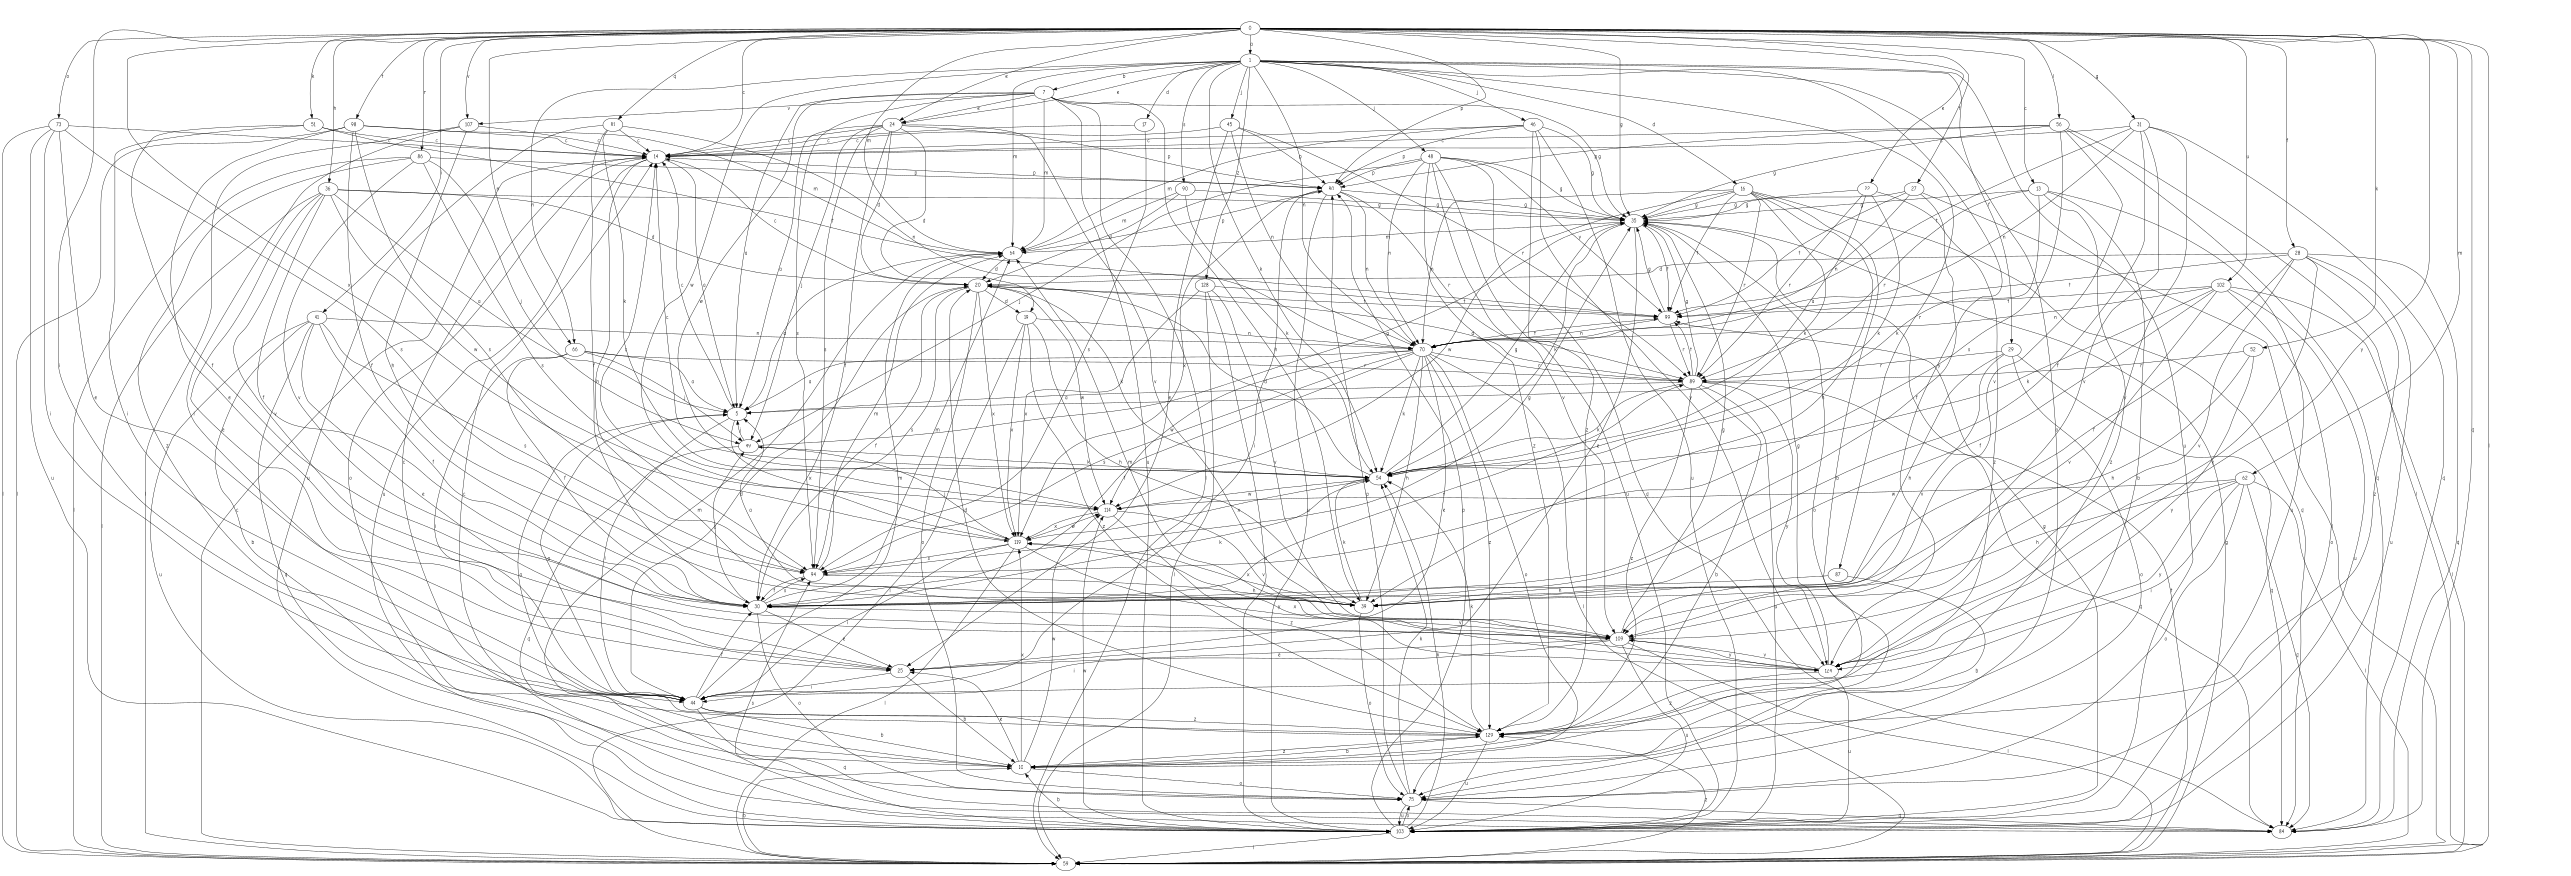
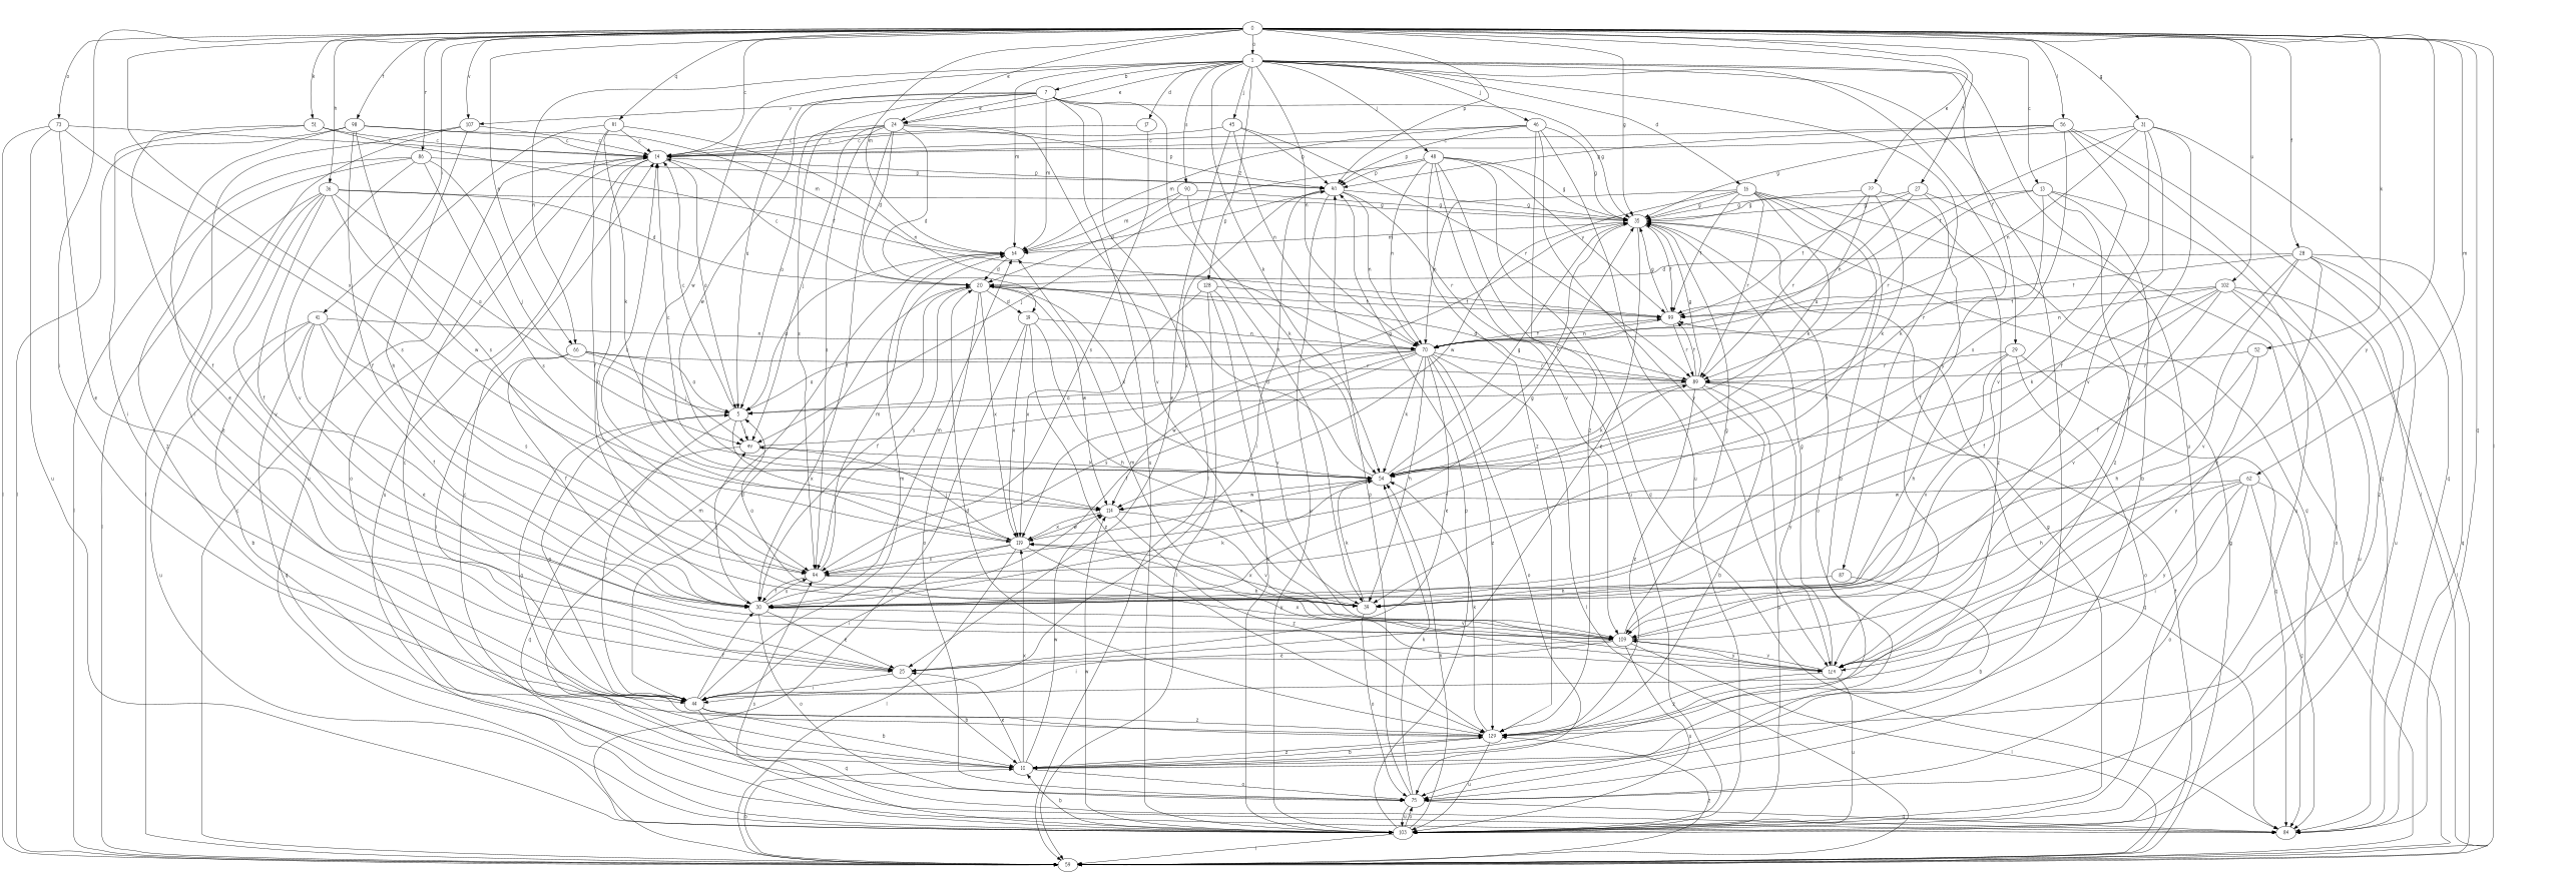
  strict digraph {
    fontname="Comic Neue"
    node [fontname="Comic Neue"]
    edge [fontname="Comic Neue"]
    0
    1
    13
    14
    22
    24
    27
    28
    31
    35
    36
    41
    44
    51
    52
    56
    59
    62
    64
    66
    73
    80
    81
    84
    86
    98
    102
    107
    119
    124
    7
    16
    17
    29
    45
    46
    48
    54
    70
    75
    87
    90
    103
    114
    128
    10
    129
    89
    5
    39
    49
    94
    19
    20
    30
    109
    99
    25
    0 -> 1 [label=a]
    0 -> 13 [label=c]
    0 -> 14 [label=c]
    0 -> 22 [label=e]
    0 -> 24 [label=e]
    0 -> 27 [label=f]
    0 -> 28 [label=f]
    0 -> 31 [label=g]
    0 -> 35 [label=g]
    0 -> 36 [label=h]
    0 -> 41 [label=i]
    0 -> 44 [label=i]
    0 -> 51 [label=k]
    0 -> 52 [label=k]
    0 -> 56 [label=l]
    0 -> 59 [label=l]
    0 -> 62 [label=m]
    0 -> 64 [label=m]
    0 -> 66 [label=n]
    0 -> 73 [label=o]
    0 -> 80 [label=p]
    0 -> 81 [label=q]
    0 -> 84 [label=q]
    0 -> 86 [label=r]
    0 -> 98 [label=t]
    0 -> 102 [label=u]
    0 -> 107 [label=v]
    0 -> 119 [label=x]
    0 -> 124 [label=y]
    1 -> 24 [label=e]
    1 -> 64 [label=m]
    1 -> 66 [label=n]
    1 -> 124 [label=y]
    1 -> 7 [label=b]
    1 -> 16 [label=d]
    1 -> 17 [label=d]
    1 -> 29 [label=f]
    1 -> 45 [label=j]
    1 -> 46 [label=j]
    1 -> 48 [label=j]
    1 -> 54 [label=k]
    1 -> 70 [label=n]
    1 -> 75 [label=o]
    1 -> 87 [label=r]
    1 -> 90 [label=s]
    1 -> 103 [label=u]
    1 -> 114 [label=w]
    1 -> 128 [label=z]
    13 -> 35 [label=g]
    13 -> 54 [label=k]
    13 -> 103 [label=u]
    13 -> 10 [label=b]
    13 -> 129 [label=z]
    13 -> 89 [label=r]
    14 -> 80 [label=p]
    14 -> 75 [label=o]
    14 -> 103 [label=u]
    14 -> 5 [label=a]
    14 -> 39 [label=h]
    22 -> 35 [label=g]
    22 -> 54 [label=k]
    22 -> 129 [label=z]
    22 -> 89 [label=r]
    22 -> 5 [label=a]
    24 -> 14 [label=c]
    24 -> 80 [label=p]
    24 -> 5 [label=a]
    24 -> 49 [label=j]
    24 -> 94 [label=s]
    24 -> 19 [label=d]
    24 -> 20 [label=d]
    24 -> 30 [label=f]
    24 -> 109 [label=v]
    27 -> 35 [label=g]
    27 -> 59 [label=l]
    27 -> 70 [label=n]
    27 -> 30 [label=f]
    27 -> 99 [label=t]
    28 -> 84 [label=q]
    28 -> 124 [label=y]
    28 -> 103 [label=u]
    28 -> 129 [label=z]
    28 -> 20 [label=d]
    28 -> 30 [label=f]
    28 -> 109 [label=v]
    28 -> 99 [label=t]
    31 -> 14 [label=c]
    31 -> 84 [label=q]
    31 -> 124 [label=y]
    31 -> 70 [label=n]
    31 -> 30 [label=f]
    31 -> 109 [label=v]
    31 -> 99 [label=t]
    35 -> 64 [label=m]
    35 -> 54 [label=k]
    35 -> 75 [label=o]
    35 -> 99 [label=t]
    35 -> 25 [label=e]
    36 -> 35 [label=g]
    36 -> 59 [label=l]
    36 -> 114 [label=w]
    36 -> 5 [label=a]
    36 -> 20 [label=d]
    36 -> 30 [label=f]
    36 -> 109 [label=v]
    36 -> 25 [label=e]
    41 -> 84 [label=q]
    41 -> 70 [label=n]
    41 -> 103 [label=u]
    41 -> 10 [label=b]
    41 -> 94 [label=s]
    41 -> 30 [label=f]
    41 -> 25 [label=e]
    44 -> 64 [label=m]
    44 -> 84 [label=q]
    44 -> 10 [label=b]
    44 -> 129 [label=z]
    44 -> 5 [label=a]
    44 -> 20 [label=d]
    44 -> 30 [label=f]
    51 -> 14 [label=c]
    51 -> 44 [label=i]
    51 -> 30 [label=f]
    51 -> 99 [label=t]
    52 -> 124 [label=y]
    52 -> 89 [label=r]
    52 -> 39 [label=h]
    56 -> 14 [label=c]
    56 -> 35 [label=g]
    56 -> 59 [label=l]
    56 -> 80 [label=p]
    56 -> 84 [label=q]
    56 -> 94 [label=s]
    56 -> 109 [label=v]
    59 -> 14 [label=c]
    59 -> 35 [label=g]
    59 -> 10 [label=b]
    59 -> 129 [label=z]
    59 -> 99 [label=t]
    62 -> 44 [label=i]
    62 -> 59 [label=l]
    62 -> 84 [label=q]
    62 -> 124 [label=y]
    62 -> 75 [label=o]
    62 -> 114 [label=w]
    62 -> 39 [label=h]
    64 -> 80 [label=p]
    64 -> 5 [label=a]
    64 -> 20 [label=d]
    66 -> 44 [label=i]
    66 -> 89 [label=r]
    66 -> 5 [label=a]
    66 -> 49 [label=j]
    66 -> 30 [label=f]
    73 -> 14 [label=c]
-   73 -> 44 [label=i]
    73 -> 59 [label=l]
    73 -> 103 [label=u]
    73 -> 94 [label=s]
    73 -> 25 [label=e]
    80 -> 35 [label=g]
    80 -> 44 [label=i]
    80 -> 119 [label=x]
    80 -> 70 [label=n]
    80 -> 103 [label=u]
    80 -> 89 [label=r]
    81 -> 14 [label=c]
    81 -> 54 [label=k]
    81 -> 70 [label=n]
    81 -> 103 [label=u]
    81 -> 30 [label=f]
    86 -> 59 [label=l]
    86 -> 80 [label=p]
    86 -> 129 [label=z]
    86 -> 49 [label=j]
    86 -> 94 [label=s]
    86 -> 109 [label=v]
    98 -> 14 [label=c]
    98 -> 59 [label=l]
    98 -> 64 [label=m]
    98 -> 94 [label=s]
    98 -> 30 [label=f]
    98 -> 25 [label=e]
    102 -> 59 [label=l]
    102 -> 54 [label=k]
    102 -> 70 [label=n]
    102 -> 75 [label=o]
    102 -> 103 [label=u]
    102 -> 30 [label=f]
    102 -> 109 [label=v]
    102 -> 99 [label=t]
    107 -> 14 [label=c]
    107 -> 44 [label=i]
    107 -> 59 [label=l]
    107 -> 39 [label=h]
    119 -> 14 [label=c]
    119 -> 44 [label=i]
    119 -> 59 [label=l]
    119 -> 124 [label=y]
    119 -> 114 [label=w]
    119 -> 49 [label=j]
    119 -> 94 [label=s]
    124 -> 35 [label=g]
    124 -> 64 [label=m]
    124 -> 119 [label=x]
    124 -> 103 [label=u]
    124 -> 129 [label=z]
    124 -> 109 [label=v]
    7 -> 24 [label=e]
    7 -> 35 [label=g]
    7 -> 59 [label=l]
    7 -> 64 [label=m]
    7 -> 107 [label=v]
    7 -> 103 [label=u]
    7 -> 114 [label=w]
    7 -> 5 [label=a]
    7 -> 39 [label=h]
    7 -> 94 [label=s]
    16 -> 35 [label=g]
    16 -> 84 [label=q]
    16 -> 54 [label=k]
    16 -> 70 [label=n]
    16 -> 114 [label=w]
    16 -> 10 [label=b]
    16 -> 89 [label=r]
    16 -> 39 [label=h]
    16 -> 99 [label=t]
    17 -> 14 [label=c]
    17 -> 94 [label=s]
    29 -> 84 [label=q]
    29 -> 75 [label=o]
    29 -> 89 [label=r]
    29 -> 39 [label=h]
    29 -> 109 [label=v]
    45 -> 14 [label=c]
    45 -> 80 [label=p]
    45 -> 70 [label=n]
    45 -> 89 [label=r]
    45 -> 25 [label=e]
    46 -> 14 [label=c]
    46 -> 35 [label=g]
    46 -> 64 [label=m]
    46 -> 80 [label=p]
    46 -> 124 [label=y]
    46 -> 103 [label=u]
    46 -> 129 [label=z]
    48 -> 35 [label=g]
    48 -> 80 [label=p]
    48 -> 84 [label=q]
    48 -> 70 [label=n]
    48 -> 103 [label=u]
    48 -> 129 [label=z]
    48 -> 49 [label=j]
    48 -> 109 [label=v]
    48 -> 99 [label=y]
    54 -> 14 [label=c]
    54 -> 35 [label=g]
    54 -> 119 [label=x]
    54 -> 114 [label=w]
    54 -> 20 [label=d]
    70 -> 59 [label=l]
    70 -> 54 [label=k]
    70 -> 75 [label=o]
    70 -> 114 [label=w]
    70 -> 129 [label=z]
    70 -> 89 [label=r]
    70 -> 5 [label=a]
    70 -> 39 [label=h]
    70 -> 94 [label=s]
    70 -> 30 [label=f]
    70 -> 99 [label=t]
    70 -> 25 [label=e]
    75 -> 80 [label=p]
    75 -> 84 [label=q]
    75 -> 54 [label=k]
    75 -> 103 [label=u]
    87 -> 10 [label=b]
    87 -> 39 [label=h]
    90 -> 35 [label=g]
    90 -> 64 [label=m]
    90 -> 54 [label=k]
    90 -> 20 [label=d]
    103 -> 14 [label=c]
    103 -> 35 [label=g]
    103 -> 59 [label=l]
    103 -> 80 [label=p]
    103 -> 54 [label=k]
    103 -> 75 [label=o]
    103 -> 114 [label=w]
    103 -> 10 [label=b]
    103 -> 94 [label=s]
    114 -> 119 [label=x]
    114 -> 129 [label=z]
    114 -> 109 [label=v]
    128 -> 59 [label=l]
    128 -> 119 [label=x]
    128 -> 103 [label=u]
    128 -> 109 [label=v]
    128 -> 99 [label=t]
    10 -> 14 [label=c]
    10 -> 64 [label=m]
    10 -> 119 [label=x]
    10 -> 75 [label=o]
    10 -> 114 [label=w]
    10 -> 129 [label=z]
    10 -> 25 [label=e]
    129 -> 54 [label=k]
    129 -> 103 [label=u]
    129 -> 10 [label=b]
    129 -> 5 [label=a]
    129 -> 20 [label=d]
    89 -> 35 [label=g]
    89 -> 84 [label=q]
    89 -> 124 [label=y]
    89 -> 54 [label=k]
    89 -> 103 [label=u]
    89 -> 10 [label=b]
    89 -> 129 [label=z]
    89 -> 5 [label=a]
    89 -> 20 [label=d]
    89 -> 99 [label=t]
    5 -> 14 [label=c]
    5 -> 44 [label=i]
    5 -> 119 [label=x]
-   49 -> 5 [label=j]
+   5 -> 49 [label=j]
    39 -> 119 [label=x]
    39 -> 54 [label=k]
    39 -> 75 [label=o]
    39 -> 5 [label=a]
    49 -> 35 [label=g]
    49 -> 84 [label=q]
    49 -> 54 [label=k]
    94 -> 35 [label=g]
    94 -> 64 [label=m]
    94 -> 39 [label=h]
    94 -> 30 [label=f]
    19 -> 59 [label=l]
    19 -> 119 [label=x]
    19 -> 70 [label=n]
    19 -> 129 [label=z]
    19 -> 39 [label=h]
    20 -> 14 [label=c]
    20 -> 119 [label=x]
    20 -> 54 [label=k]
    20 -> 75 [label=o]
    20 -> 114 [label=w]
    20 -> 94 [label=s]
    20 -> 19 [label=d]
    20 -> 30 [label=f]
    20 -> 99 [label=t]
    30 -> 64 [label=m]
    30 -> 54 [label=k]
    30 -> 75 [label=o]
    30 -> 89 [label=r]
    30 -> 49 [label=j]
    30 -> 94 [label=s]
    30 -> 109 [label=v]
    30 -> 25 [label=e]
    109 -> 35 [label=g]
    109 -> 44 [label=i]
    109 -> 59 [label=l]
    109 -> 124 [label=y]
    109 -> 103 [label=u]
    109 -> 25 [label=e]
    99 -> 35 [label=g]
    99 -> 70 [label=n]
    99 -> 89 [label=r]
    25 -> 44 [label=i]
    25 -> 10 [label=b]
  }
